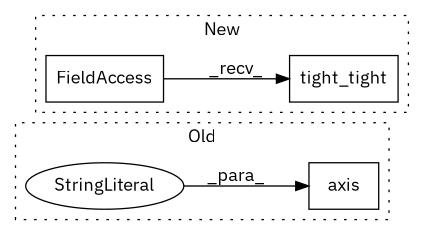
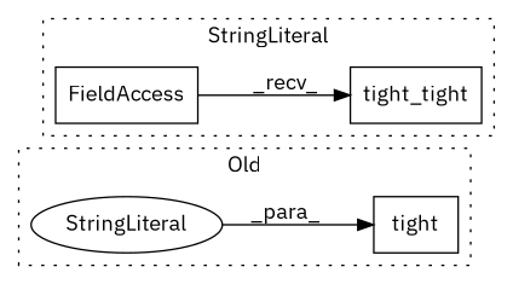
  digraph {
    fontname="IBM Plex Sans"
    rankdir=LR
    node [a=32 fontname="IBM Plex Sans" shape=box]
    edge [fontname="IBM Plex Sans"]
-   n1 [l="5,1" label=axis s="3432,3442"]
+   n1 [l="5,1" label=tight s="3432,3442"]
    n2 [a=45 l=5 label=StringLiteral s=3437 shape=ellipse]
    n3 [l=14 label=tight_tight s=3747]
    n4 [a=22 l=10 label=FieldAccess s=3729]
    subgraph cluster_1 {
      label=Old
      style=dotted
      n1
      n2
    }
    subgraph cluster_2 {
-     label=New
+     label=StringLiteral
      style=dotted
      n3
      n4
    }
    n2 -> n1 [label=_para_]
    n4 -> n3 [label=_recv_]
  }
